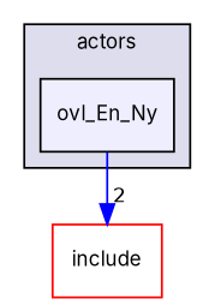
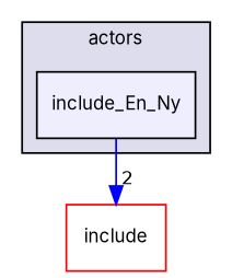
  digraph {
    compound=true
    fontname=Inter
    node [fontname=Inter fontsize=10 shape=box style=filled]
-   n1 [fillcolor="#eeeeff" label=ovl_En_Ny pencolor=black]
+   n1 [fillcolor="#eeeeff" label=include_En_Ny pencolor=black]
    n2 [color=red fillcolor=white label=include]
    subgraph cluster_1 {
      bgcolor="#ddddee"
      fontsize=10
      label=actors
      pencolor=black
      n1
    }
    n1 -> n2 [headlabel=2 labeldistance=1.5 labelfontname=Helvetica labelfontsize=10 color=blue fontname=Inter]
  }
